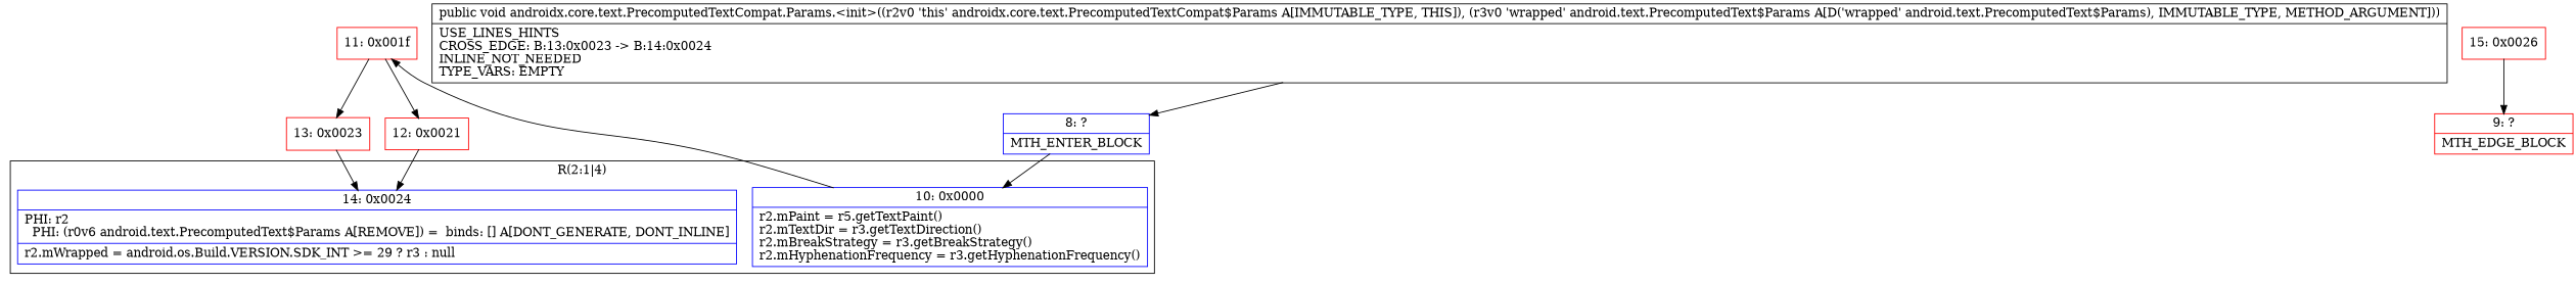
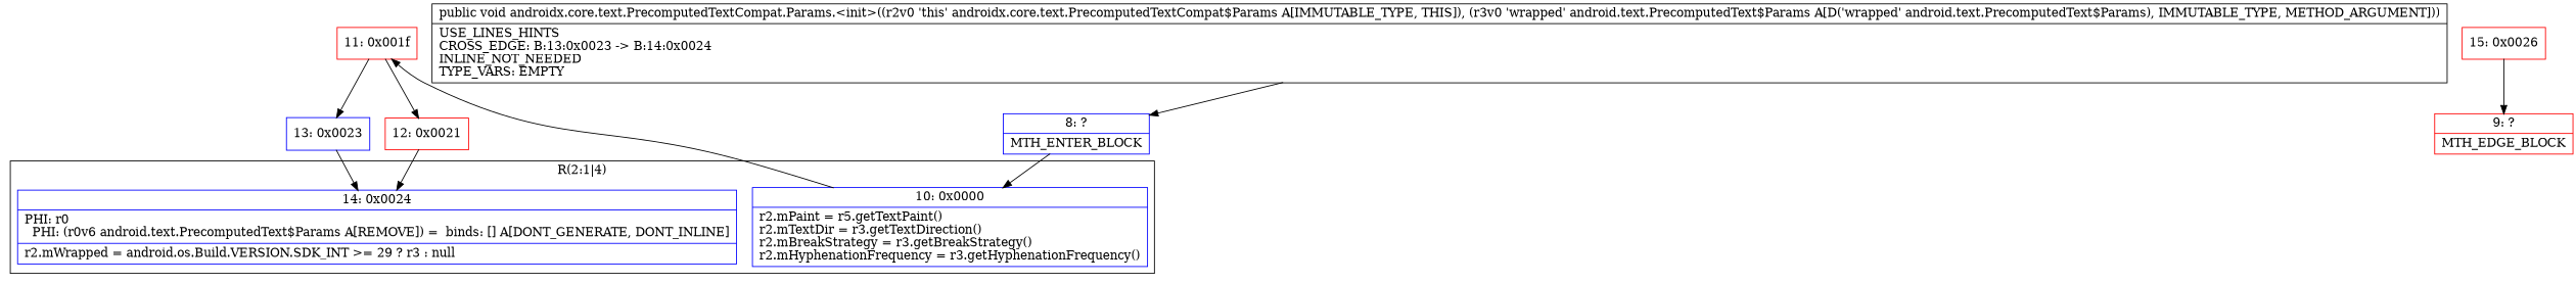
  digraph {
    node [color=red shape=record]
    n1 [color=blue label="{10\:\ 0x0000|r2.mPaint = r5.getTextPaint()\lr2.mTextDir = r3.getTextDirection()\lr2.mBreakStrategy = r3.getBreakStrategy()\lr2.mHyphenationFrequency = r3.getHyphenationFrequency()\l}"]
-   n2 [color=blue label="{14\:\ 0x0024|PHI: r2 \l  PHI: (r0v6 android.text.PrecomputedText$Params A[REMOVE]) =  binds: [] A[DONT_GENERATE, DONT_INLINE]\l|r2.mWrapped = android.os.Build.VERSION.SDK_INT \>= 29 ? r3 : null\l}"]
+   n2 [color=blue label="{14\:\ 0x0024|PHI: r0 \l  PHI: (r0v6 android.text.PrecomputedText$Params A[REMOVE]) =  binds: [] A[DONT_GENERATE, DONT_INLINE]\l|r2.mWrapped = android.os.Build.VERSION.SDK_INT \>= 29 ? r3 : null\l}"]
    n3 [label="{11\:\ 0x001f}"]
    n4 [label="{12\:\ 0x0021}"]
-   n5 [label="{13\:\ 0x0023}"]
+   n5 [color=blue label="{13\:\ 0x0023}"]
    n6 [label="{15\:\ 0x0026}"]
    n7 [label="{9\:\ ?|MTH_EDGE_BLOCK\l}"]
    n8 [color=blue label="{8\:\ ?|MTH_ENTER_BLOCK\l}"]
    n9 [label="{public void androidx.core.text.PrecomputedTextCompat.Params.\<init\>((r2v0 'this' androidx.core.text.PrecomputedTextCompat$Params A[IMMUTABLE_TYPE, THIS]), (r3v0 'wrapped' android.text.PrecomputedText$Params A[D('wrapped' android.text.PrecomputedText$Params), IMMUTABLE_TYPE, METHOD_ARGUMENT]))  | USE_LINES_HINTS\lCROSS_EDGE: B:13:0x0023 \-\> B:14:0x0024\lINLINE_NOT_NEEDED\lTYPE_VARS: EMPTY\l}" color=""]
    subgraph cluster_1 {
      label="R(2:1|4)"
      n1
      n2
    }
    n1 -> n3
    n3 -> n4
    n3 -> n5
    n4 -> n2
    n5 -> n2
    n6 -> n7
    n8 -> n1
    n9 -> n8
  }
